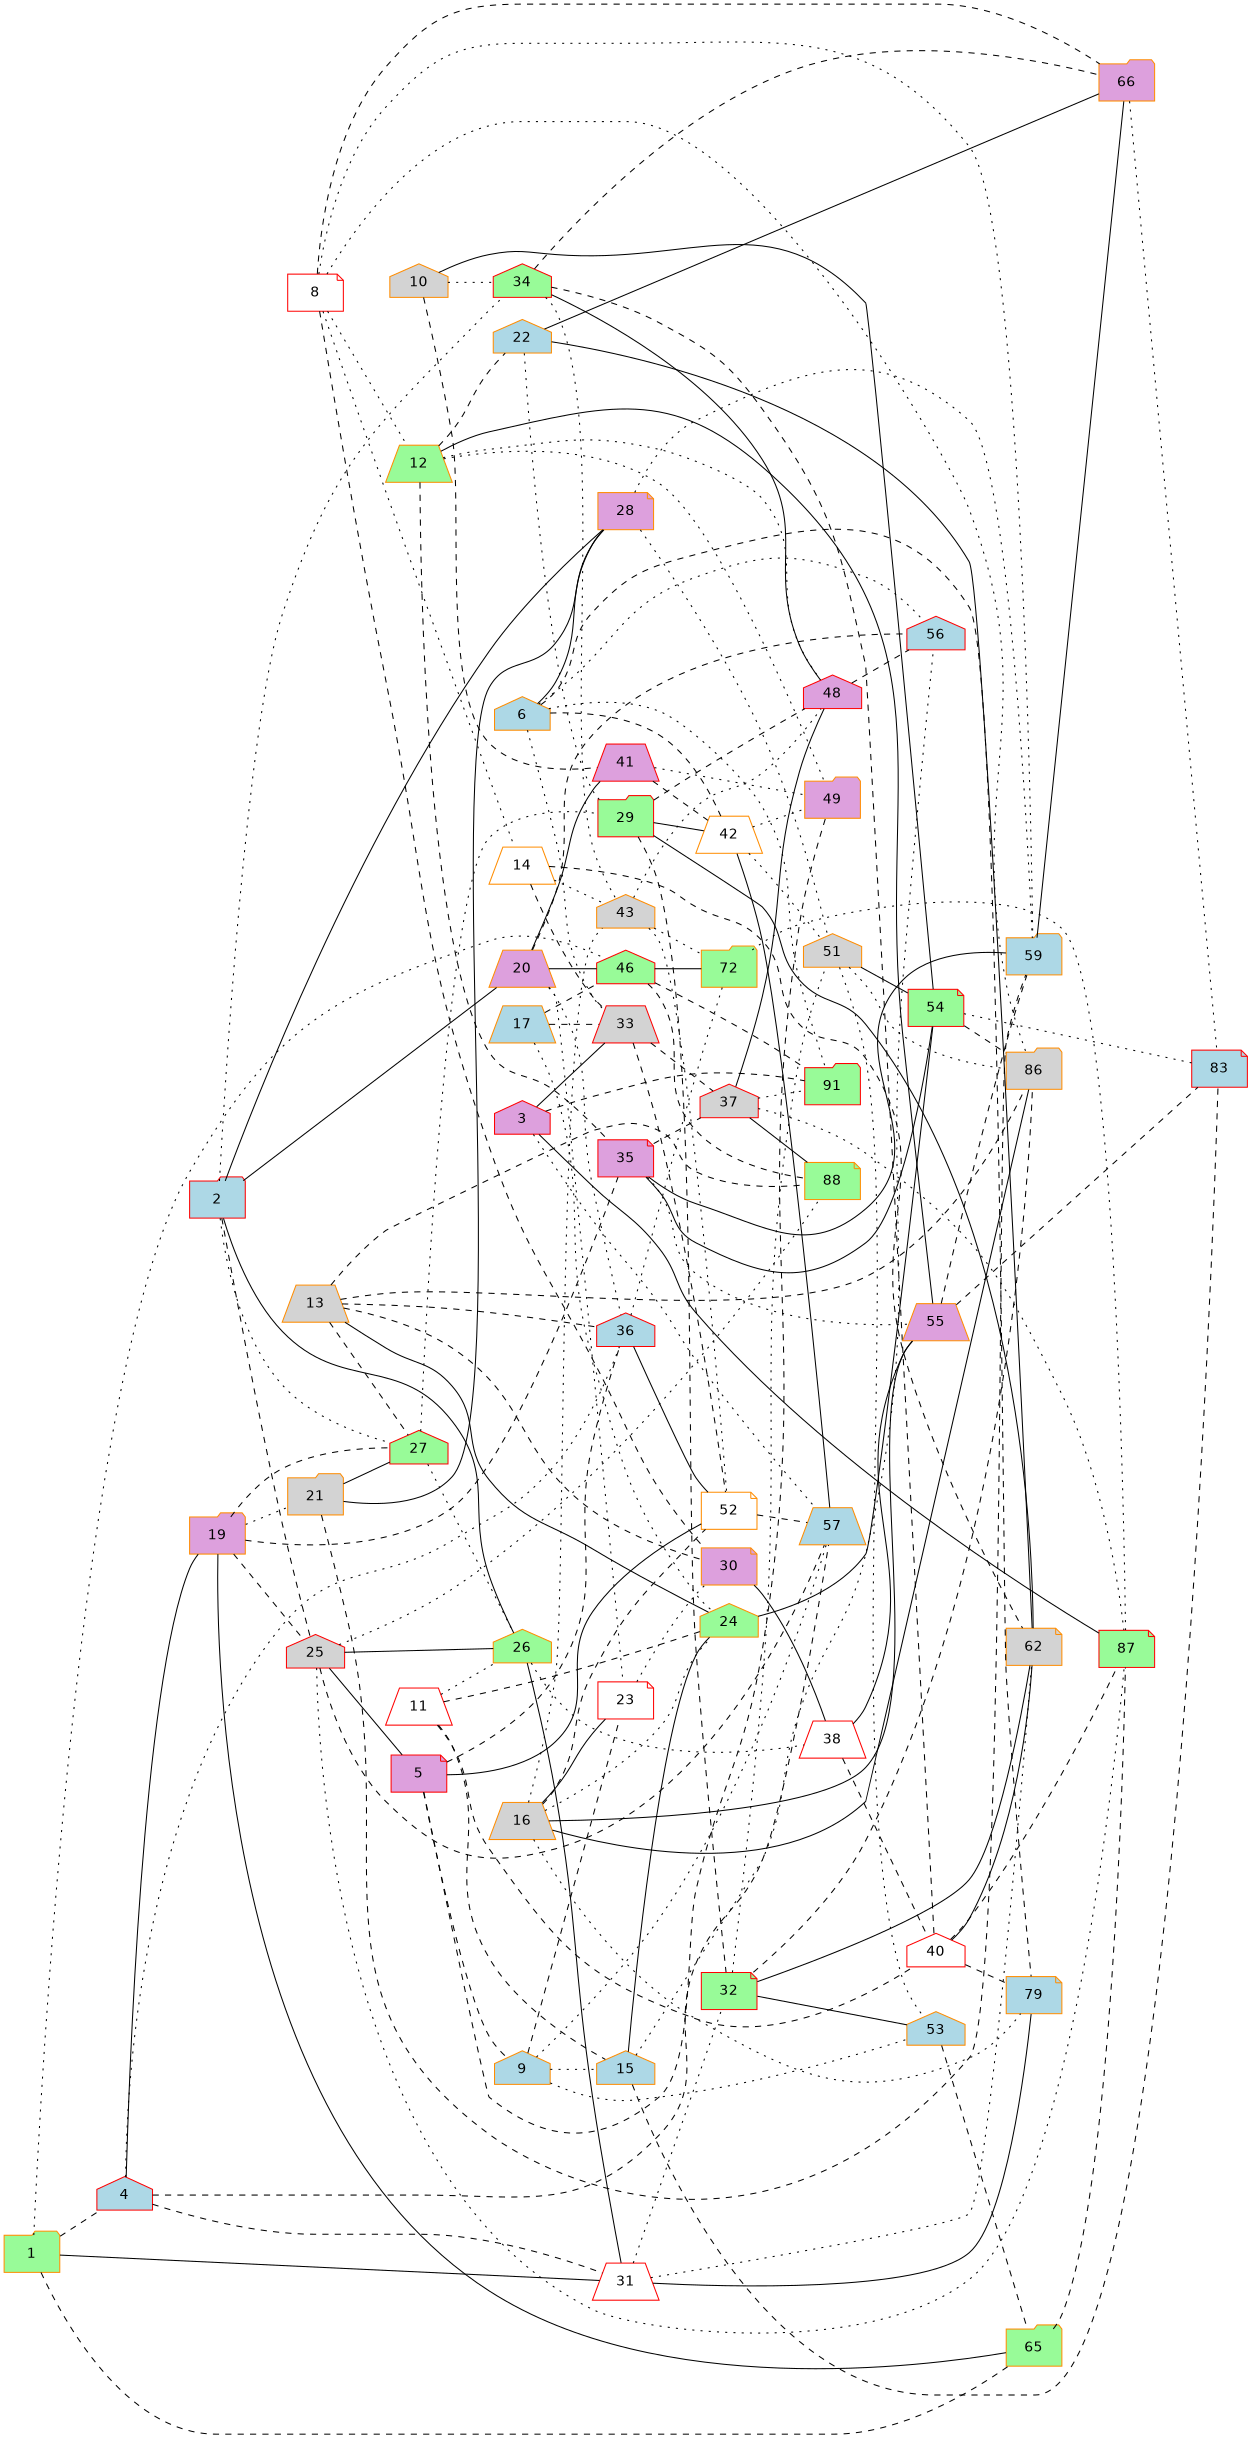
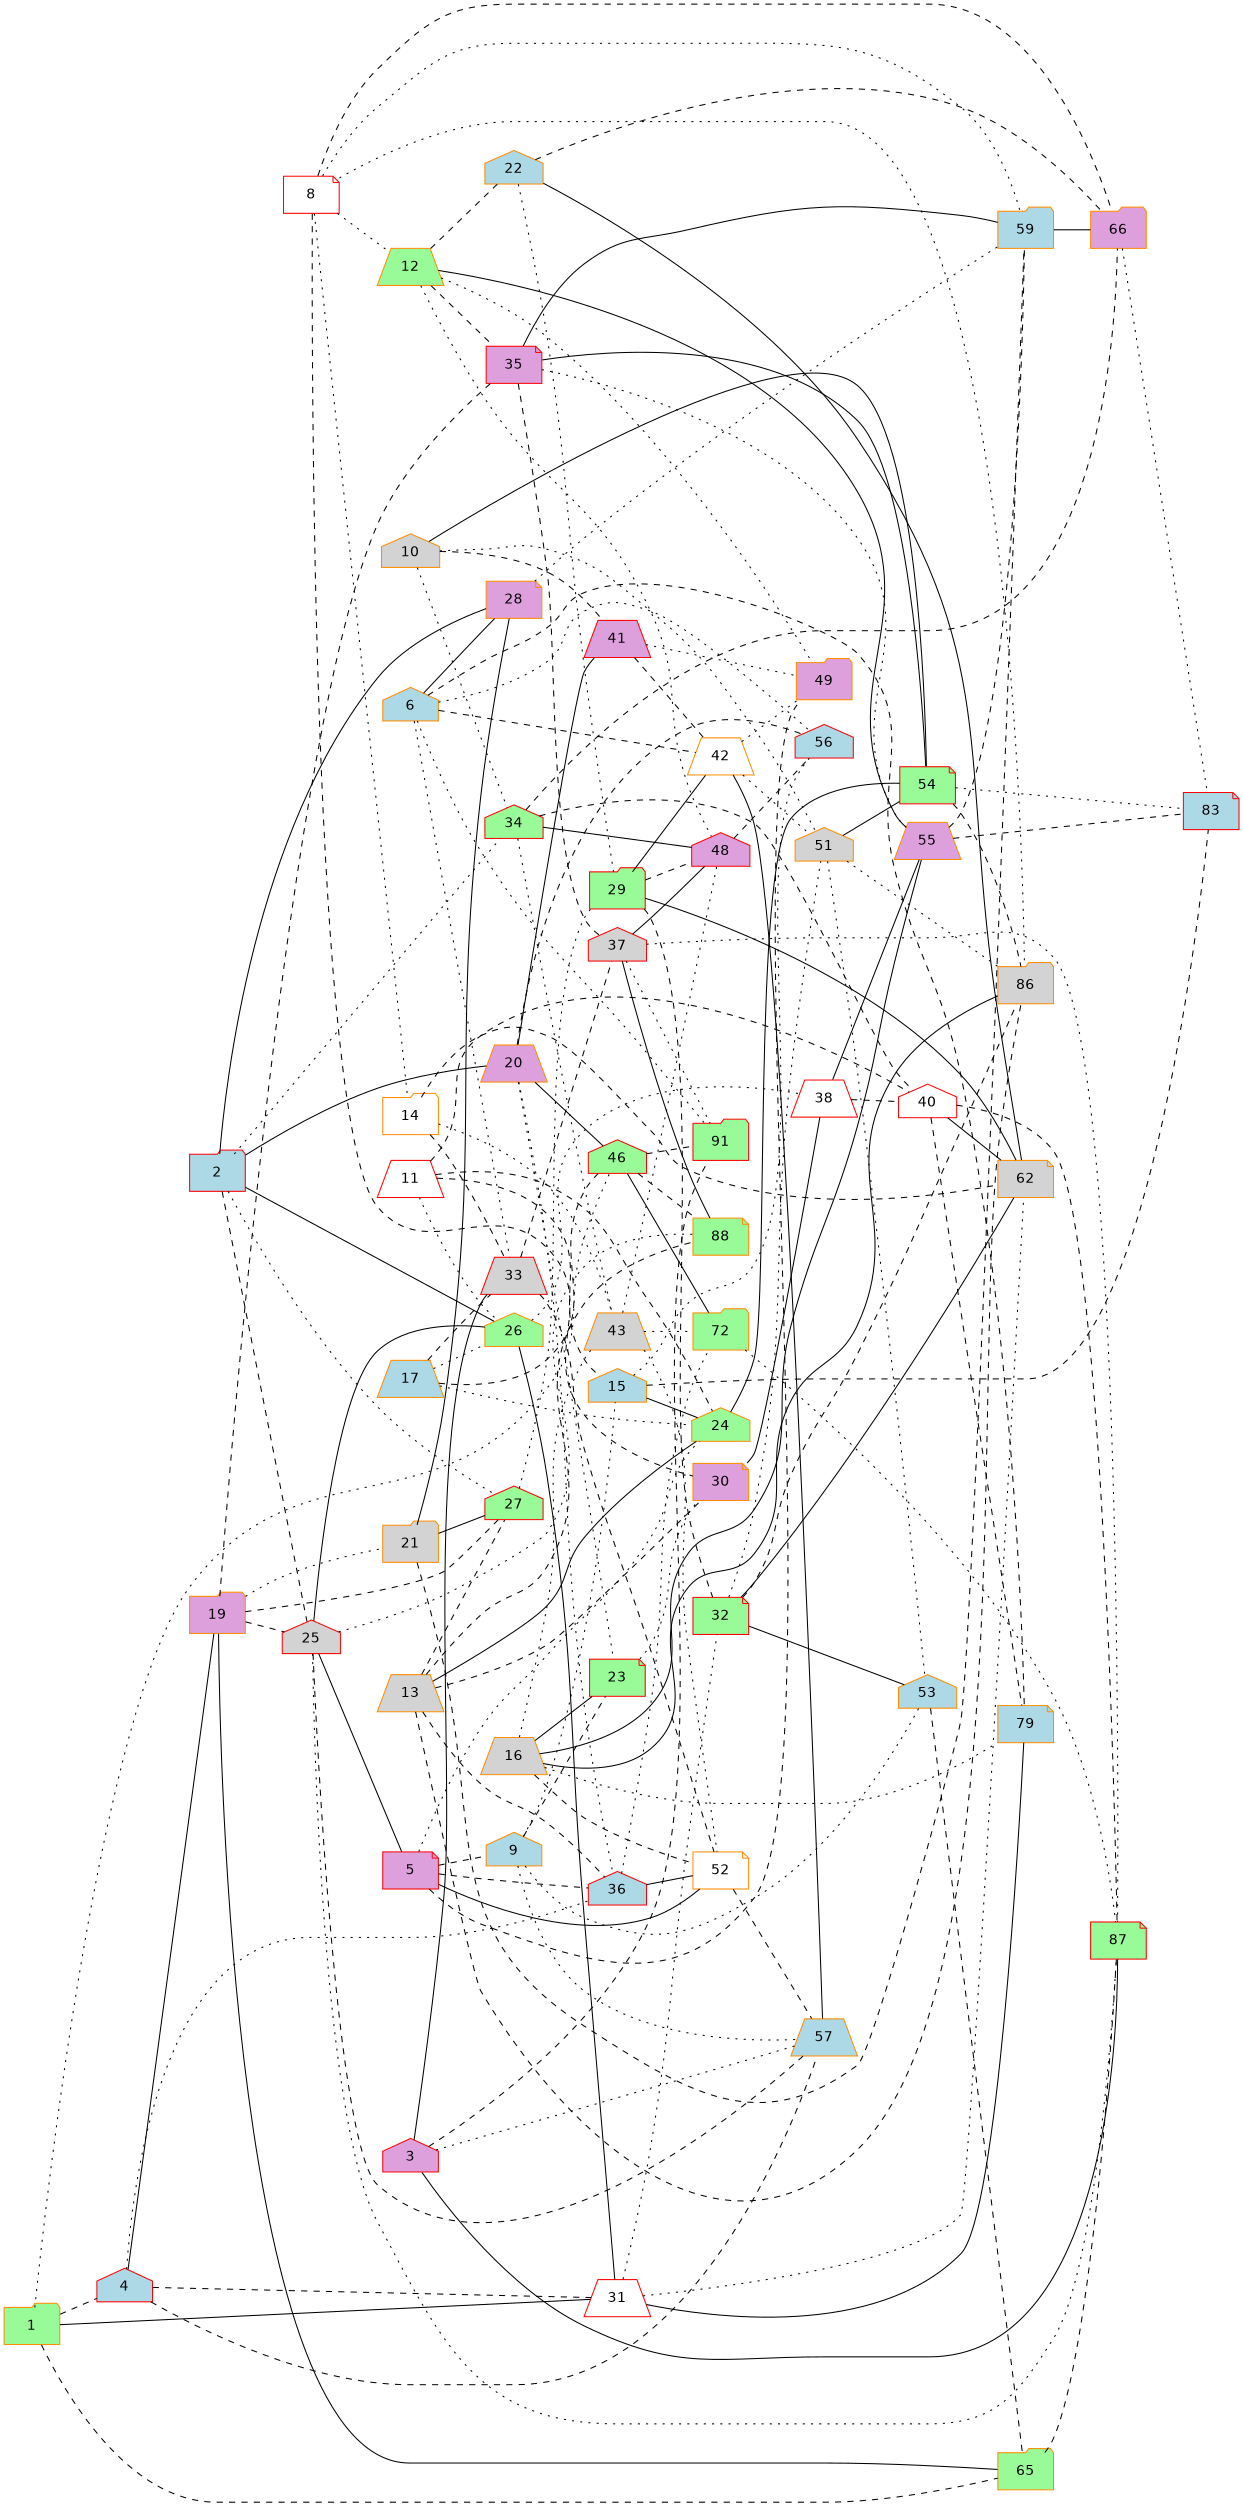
  graph {
    fontname="DejaVu Sans"
    rankdir=LR
    node [color=darkorange fillcolor=palegreen fontname="DejaVu Sans" shape=house style=filled]
    edge [fontname="DejaVu Sans" style=dashed]
    4 [color=red fillcolor=lightblue super="+68"]
    31 [color=red fillcolor=white shape=trapezium super="+97"]
    57 [fillcolor=lightblue shape=trapezium super="+94"]
    19 [fillcolor=plum shape=folder super="+64"]
    36 [color=red fillcolor=lightblue super="+98"]
    1 [shape=folder]
    46 [color=red super="+47"]
    65 [shape=folder]
    79 [fillcolor=lightblue shape=note]
    62 [fillcolor=lightgrey shape=note super="+76"]
    32 [color=red shape=note super="+77"]
    91 [color=red shape=folder]
    88 [shape=note]
    72 [shape=folder]
    87 [color=red shape=note super="+96"]
    2 [color=red fillcolor=lightblue shape=folder super="+67"]
    20 [fillcolor=plum shape=trapezium super="+45"]
    25 [color=red fillcolor=lightgrey super="+60"]
    26 [super="+75"]
    27 [color=red super="+92"]
    28 [fillcolor=plum shape=note]
    34 [color=red super="+74"]
    56 [color=red fillcolor=lightblue]
-   23 [color=red fillcolor=white shape=note]
+   23 [color=red shape=note]
    41 [color=red fillcolor=plum shape=trapezium]
    5 [color=red fillcolor=plum shape=note super="+7"]
    38 [color=red fillcolor=white shape=trapezium]
    29 [color=red shape=folder super="+58"]
    59 [fillcolor=lightblue shape=folder super="+71"]
    66 [fillcolor=plum shape=folder super="+90"]
    40 [color=red fillcolor=white super="+44"]
    48 [color=red fillcolor=plum super="+73"]
-   43 [fillcolor=lightgrey super="+78"]
+   43 [fillcolor=lightgrey shape=trapezium super="+78"]
    33 [color=red fillcolor=lightgrey shape=trapezium super="+82"]
    52 [fillcolor=white shape=note super="+85"]
    37 [color=red fillcolor=lightgrey super="+63"]
    3 [color=red fillcolor=plum]
    9 [fillcolor=lightblue super="+61"]
    24 [super="+70"]
    49 [fillcolor=plum shape=folder]
    35 [color=red fillcolor=plum shape=note super="+50"]
    21 [fillcolor=lightgrey shape=folder]
    15 [fillcolor=lightblue super="+39"]
    53 [fillcolor=lightblue]
    54 [color=red shape=note super="+81"]
    6 [fillcolor=lightblue super="+84"]
    42 [fillcolor=white shape=trapezium super="+100"]
    51 [fillcolor=lightgrey super="+80"]
    8 [color=red fillcolor=white shape=note super="+18"]
    12 [shape=trapezium super="+69"]
-   14 [fillcolor=white shape=trapezium]
+   14 [fillcolor=white shape=folder]
    30 [fillcolor=plum shape=note]
    86 [fillcolor=lightgrey shape=folder super="+95"]
    22 [fillcolor=lightblue]
    55 [fillcolor=plum shape=trapezium super="+99"]
    83 [color=red fillcolor=lightblue shape=note]
    10 [fillcolor=lightgrey]
    11 [color=red fillcolor=white shape=trapezium]
    13 [fillcolor=lightgrey shape=trapezium super="+93"]
    16 [fillcolor=lightgrey shape=trapezium super="+89"]
    17 [fillcolor=lightblue shape=trapezium]
    4 -- 31
    4 -- 57
    4 -- 19 [style=solid]
    4 -- 36 [style=dotted]
    31 -- 79 [style=solid]
    31 -- 62 [style=dotted]
    31 -- 32 [style=dotted]
    19 -- 65 [style=solid]
    19 -- 25
    19 -- 27
    19 -- 35
    19 -- 21 [style=dotted]
    36 -- 72 [style=dotted]
    36 -- 52 [style=solid]
    1 -- 4
    1 -- 31 [style=solid]
    1 -- 46 [style=dotted]
    1 -- 65
    46 -- 91
    46 -- 88
    46 -- 72 [style=solid]
    65 -- 87
    32 -- 62 [style=solid]
    32 -- 53 [style=solid]
    32 -- 51 [style=dotted]
    32 -- 86
    72 -- 87 [style=dotted]
    2 -- 20 [style=solid]
    2 -- 25
    2 -- 26 [style=solid]
    2 -- 27 [style=dotted]
    2 -- 28 [style=solid]
    2 -- 34 [style=dotted]
    20 -- 36 [style=dotted]
    20 -- 46 [style=solid]
    20 -- 56
    20 -- 23 [style=dotted]
    20 -- 41 [style=solid]
    25 -- 57
    25 -- 88 [style=dotted]
    25 -- 87 [style=dotted]
    25 -- 26 [style=solid]
    25 -- 5 [style=solid]
    26 -- 31 [style=solid]
    26 -- 38 [style=dotted]
    27 -- 29 [style=dotted]
    28 -- 59 [style=dotted]
    34 -- 66
    34 -- 40
    34 -- 48 [style=solid]
    34 -- 43 [style=dotted]
    23 -- 30 [style=dotted]
    41 -- 49 [style=dotted]
    41 -- 42
    5 -- 36
    5 -- 52 [style=solid]
    5 -- 9
-   16 -- 24 [style=dotted]
+   5 -- 24 [style=dotted]
    5 -- 49
    38 -- 40
    38 -- 55 [style=solid]
    29 -- 62 [style=solid]
    29 -- 32
    29 -- 48
    29 -- 42 [style=solid]
    59 -- 66 [style=solid]
    66 -- 83 [style=dotted]
    40 -- 79
    40 -- 62 [style=solid]
    40 -- 87
    48 -- 56
    43 -- 72 [style=dotted]
    43 -- 48 [style=dotted]
    43 -- 52 [style=dotted]
    33 -- 52
    33 -- 37
    52 -- 57
    37 -- 91 [style=dotted]
    37 -- 88 [style=solid]
    37 -- 87 [style=dotted]
    37 -- 48 [style=solid]
    3 -- 57 [style=dotted]
    3 -- 91
    3 -- 87 [style=solid]
    3 -- 33 [style=solid]
    9 -- 57 [style=dotted]
    9 -- 23
    9 -- 15 [style=dotted weight=2]
    9 -- 53 [style=dotted]
    24 -- 54 [style=solid]
    35 -- 59 [style=solid]
    35 -- 37
    35 -- 54 [style=solid]
    35 -- 55 [style=dotted]
    21 -- 27 [style=solid]
    21 -- 28 [style=solid]
    21 -- 59
    15 -- 56 [style=dotted]
    15 -- 24 [style=solid]
    15 -- 83
    53 -- 65
    54 -- 86
    54 -- 83 [style=dotted]
    6 -- 79
    6 -- 91 [style=dotted]
    6 -- 28 [style=solid]
    6 -- 56 [style=dotted]
    6 -- 33 [style=dotted]
    6 -- 42
    42 -- 57 [style=solid]
    42 -- 49 [style=dotted]
    42 -- 51 [style=dotted]
    51 -- 53 [style=dotted]
    51 -- 54 [style=solid]
    51 -- 86 [style=dotted]
    8 -- 59 [style=dotted]
    8 -- 66
    8 -- 12 [style=dotted]
    8 -- 14 [style=dotted]
    8 -- 30
    8 -- 86 [style=dotted]
    12 -- 48 [style=dotted]
    12 -- 49 [style=dotted]
    12 -- 35
    12 -- 22
    12 -- 55 [style=solid]
    14 -- 62
    14 -- 43 [style=dotted]
    14 -- 33
    30 -- 38 [style=solid]
    22 -- 62 [style=solid]
    22 -- 29 [style=dotted]
-   22 -- 66 [style=solid]
+   22 -- 66
    55 -- 59
    55 -- 83
    10 -- 34 [style=dotted]
    10 -- 41
    10 -- 54 [style=solid]
-   28 -- 51 [style=dotted]
+   10 -- 51 [style=dotted]
    11 -- 26 [style=dotted]
    11 -- 40
    11 -- 24
    11 -- 15
    13 -- 36
    13 -- 88
    13 -- 27
    13 -- 24 [style=solid]
    13 -- 30
    13 -- 86
    16 -- 79 [style=dotted]
    16 -- 23 [style=solid]
    16 -- 43 [style=dotted]
    16 -- 52
    16 -- 86 [style=solid]
    16 -- 55 [style=solid]
    17 -- 46
-   27 -- 26 [style=dotted]
+   17 -- 26 [style=dotted]
    17 -- 33
    17 -- 24 [style=dotted]
  }
